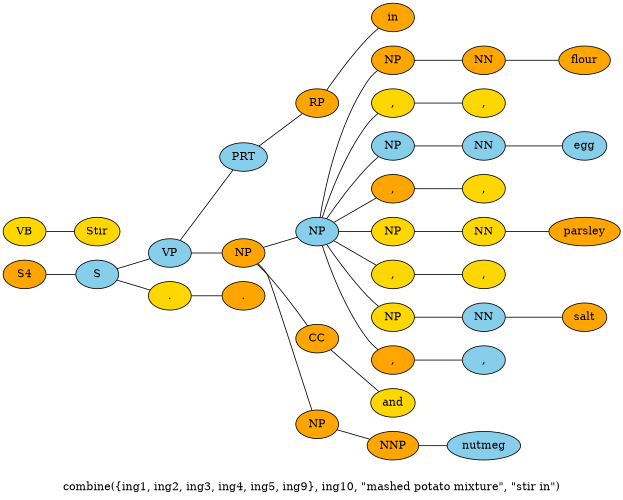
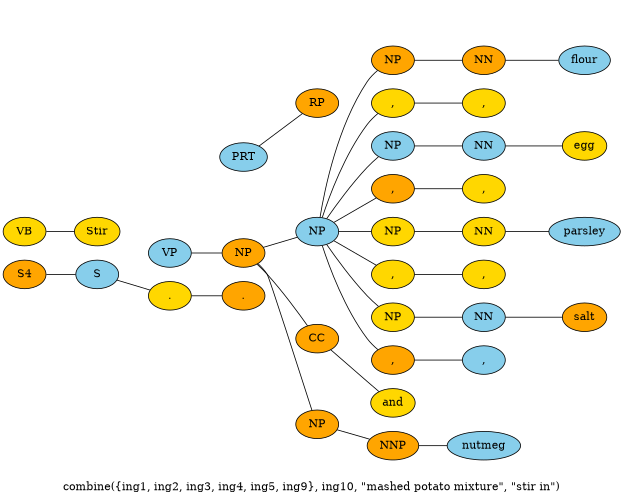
  graph {
    label="combine({ing1, ing2, ing3, ing4, ing5, ing9}, ing10, \"mashed potato mixture\", \"stir in\")"
    rankdir=LR
    node [fillcolor=orange style=filled]
    n1 [label=S4]
    n2 [fillcolor=skyblue label=S]
    n3 [fillcolor=skyblue label=VP]
    n4 [fillcolor=gold label="."]
    n5 [fillcolor=skyblue label=PRT]
    n6 [label=NP]
    n7 [label="."]
    n8 [fillcolor=gold label=VB]
    n9 [fillcolor=gold label=Stir]
    n10 [label=RP]
    n11 [fillcolor=skyblue label=NP]
    n12 [label=CC]
    n13 [label=NP]
-   n14 [label=in]
    n15 [label=NP]
    n16 [fillcolor=gold label=","]
    n17 [fillcolor=skyblue label=NP]
    n18 [label=","]
    n19 [fillcolor=gold label=NP]
    n20 [fillcolor=gold label=","]
    n21 [fillcolor=gold label=NP]
    n22 [label=","]
    n23 [fillcolor=gold label=and]
    n24 [label=NNP]
    n25 [label=NN]
    n26 [fillcolor=gold label=","]
    n27 [fillcolor=skyblue label=NN]
    n28 [fillcolor=gold label=","]
    n29 [fillcolor=gold label=NN]
    n30 [fillcolor=gold label=","]
    n31 [fillcolor=skyblue label=NN]
    n32 [fillcolor=skyblue label=","]
-   n33 [label=flour]
-   n34 [fillcolor=skyblue label=egg]
-   n35 [label=parsley]
+   n33 [fillcolor=skyblue label=flour]
+   n34 [fillcolor=gold label=egg]
+   n35 [fillcolor=skyblue label=parsley]
    n36 [label=salt]
    n37 [fillcolor=skyblue label=nutmeg]
    n1 -- n2
-   n2 -- n3
    n2 -- n4
-   n3 -- n5
    n3 -- n6
    n4 -- n7
    n5 -- n10
    n6 -- n11
    n6 -- n12
    n6 -- n13
    n8 -- n9
-   n10 -- n14
    n11 -- n15
    n11 -- n16
    n11 -- n17
    n11 -- n18
    n11 -- n19
    n11 -- n20
    n11 -- n21
    n11 -- n22
    n12 -- n23
    n13 -- n24
    n15 -- n25
    n16 -- n26
    n17 -- n27
    n18 -- n28
    n19 -- n29
    n20 -- n30
    n21 -- n31
    n22 -- n32
    n24 -- n37
    n25 -- n33
    n27 -- n34
    n29 -- n35
    n31 -- n36
  }
